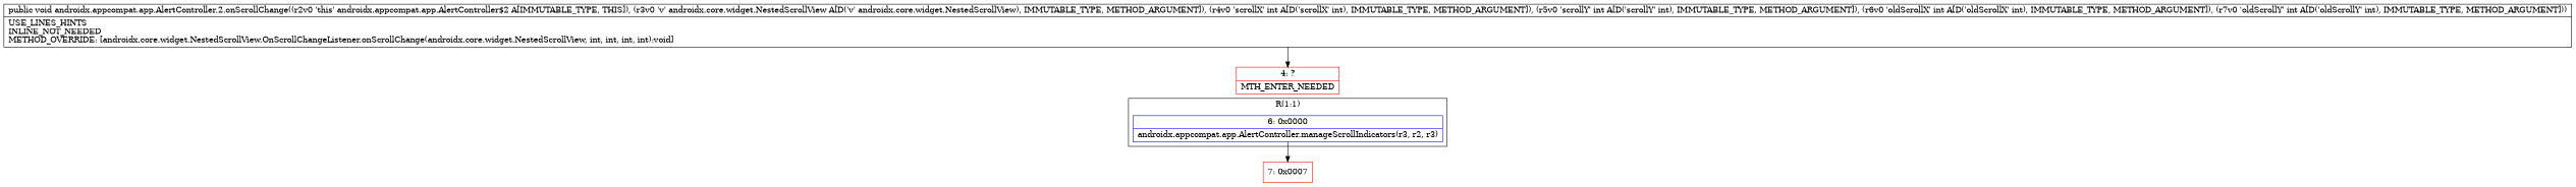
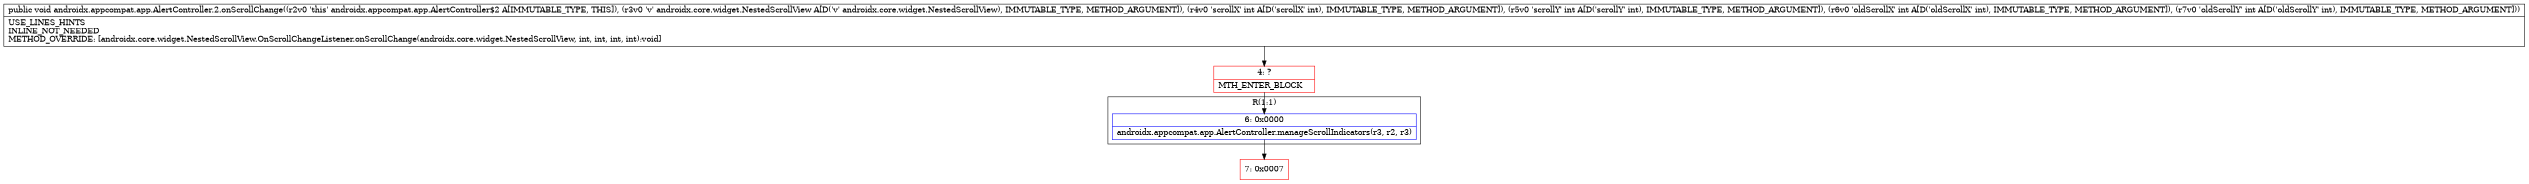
  digraph {
    node [color=red shape=record]
    n1 [color=blue label="{6\:\ 0x0000|androidx.appcompat.app.AlertController.manageScrollIndicators(r3, r2, r3)\l}"]
    n2 [label="{7\:\ 0x0007}"]
-   n3 [label="{4\:\ ?|MTH_ENTER_NEEDED\l}"]
+   n3 [label="{4\:\ ?|MTH_ENTER_BLOCK\l}"]
    n4 [label="{public void androidx.appcompat.app.AlertController.2.onScrollChange((r2v0 'this' androidx.appcompat.app.AlertController$2 A[IMMUTABLE_TYPE, THIS]), (r3v0 'v' androidx.core.widget.NestedScrollView A[D('v' androidx.core.widget.NestedScrollView), IMMUTABLE_TYPE, METHOD_ARGUMENT]), (r4v0 'scrollX' int A[D('scrollX' int), IMMUTABLE_TYPE, METHOD_ARGUMENT]), (r5v0 'scrollY' int A[D('scrollY' int), IMMUTABLE_TYPE, METHOD_ARGUMENT]), (r6v0 'oldScrollX' int A[D('oldScrollX' int), IMMUTABLE_TYPE, METHOD_ARGUMENT]), (r7v0 'oldScrollY' int A[D('oldScrollY' int), IMMUTABLE_TYPE, METHOD_ARGUMENT]))  | USE_LINES_HINTS\lINLINE_NOT_NEEDED\lMETHOD_OVERRIDE: [androidx.core.widget.NestedScrollView.OnScrollChangeListener.onScrollChange(androidx.core.widget.NestedScrollView, int, int, int, int):void]\l}" color=""]
    subgraph cluster_1 {
      label="R(1:1)"
      n1
    }
    n1 -> n2
+   n3 -> n1
    n4 -> n3
  }
